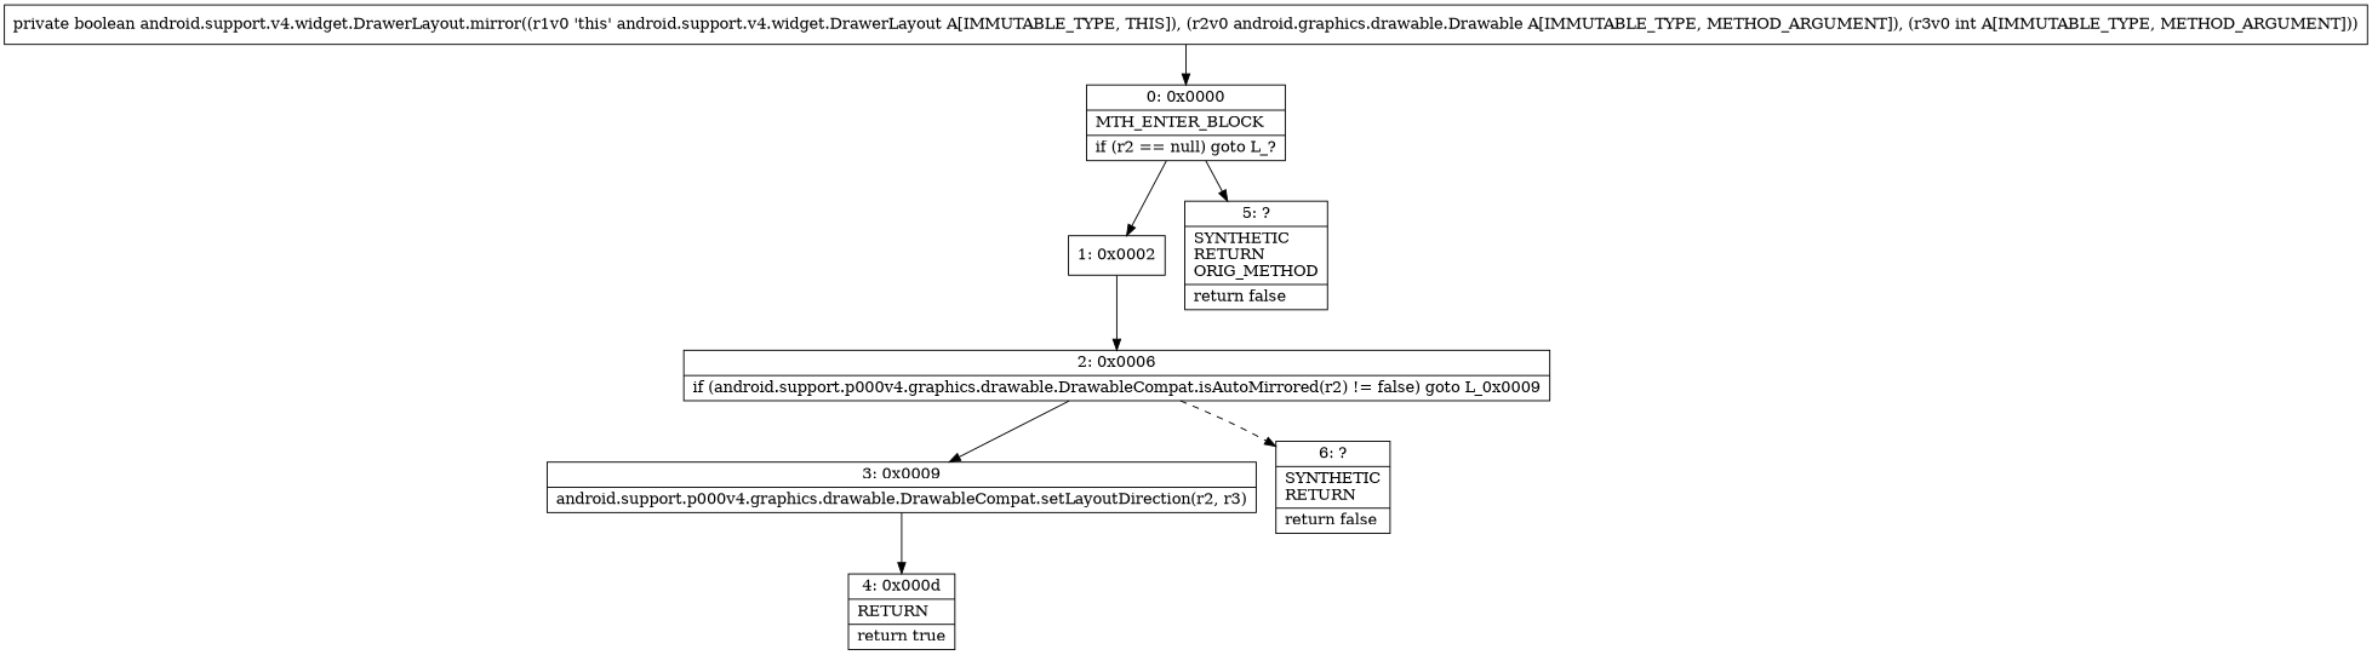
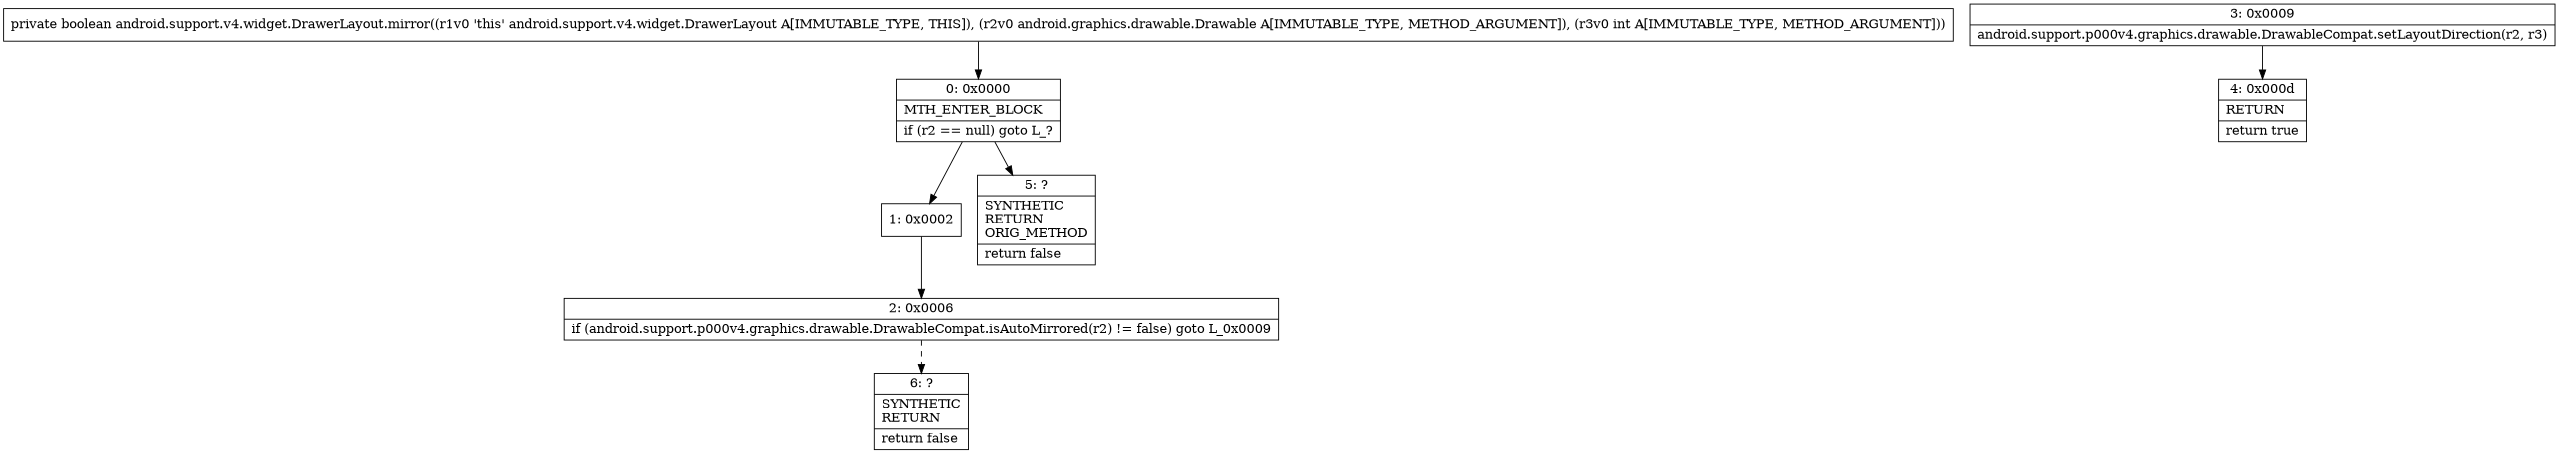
  digraph {
    node [shape=record]
    n1 [label="{0\:\ 0x0000|MTH_ENTER_BLOCK\l|if (r2 == null) goto L_?\l}"]
    n2 [label="{1\:\ 0x0002}"]
    n3 [label="{5\:\ ?|SYNTHETIC\lRETURN\lORIG_METHOD\l|return false\l}"]
    n4 [label="{2\:\ 0x0006|if (android.support.p000v4.graphics.drawable.DrawableCompat.isAutoMirrored(r2) != false) goto L_0x0009\l}"]
    n5 [label="{3\:\ 0x0009|android.support.p000v4.graphics.drawable.DrawableCompat.setLayoutDirection(r2, r3)\l}"]
    n6 [label="{6\:\ ?|SYNTHETIC\lRETURN\l|return false\l}"]
    n7 [label="{4\:\ 0x000d|RETURN\l|return true\l}"]
    n8 [label="{private boolean android.support.v4.widget.DrawerLayout.mirror((r1v0 'this' android.support.v4.widget.DrawerLayout A[IMMUTABLE_TYPE, THIS]), (r2v0 android.graphics.drawable.Drawable A[IMMUTABLE_TYPE, METHOD_ARGUMENT]), (r3v0 int A[IMMUTABLE_TYPE, METHOD_ARGUMENT])) }"]
    n1 -> n2 [style=solid]
    n1 -> n3
    n2 -> n4
-   n4 -> n5
    n4 -> n6 [style=dashed]
    n5 -> n7
    n8 -> n1
  }
